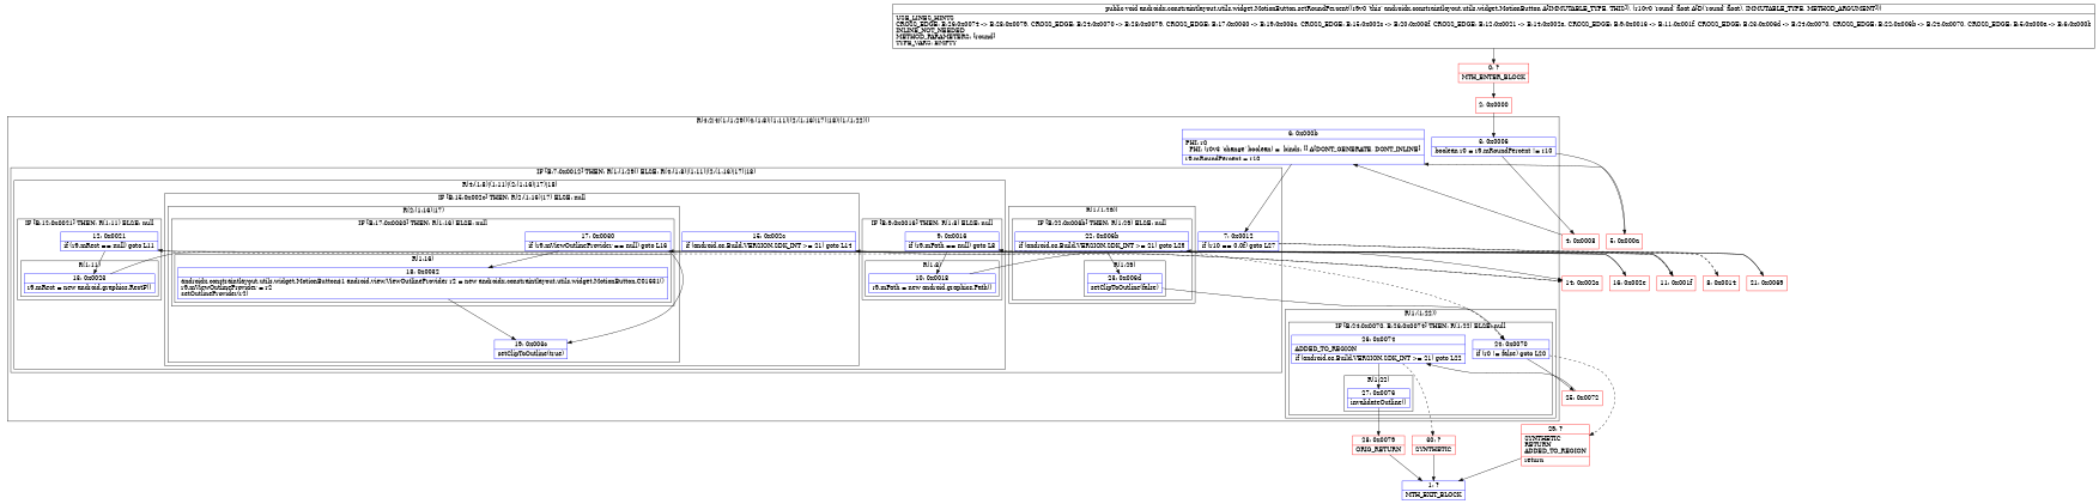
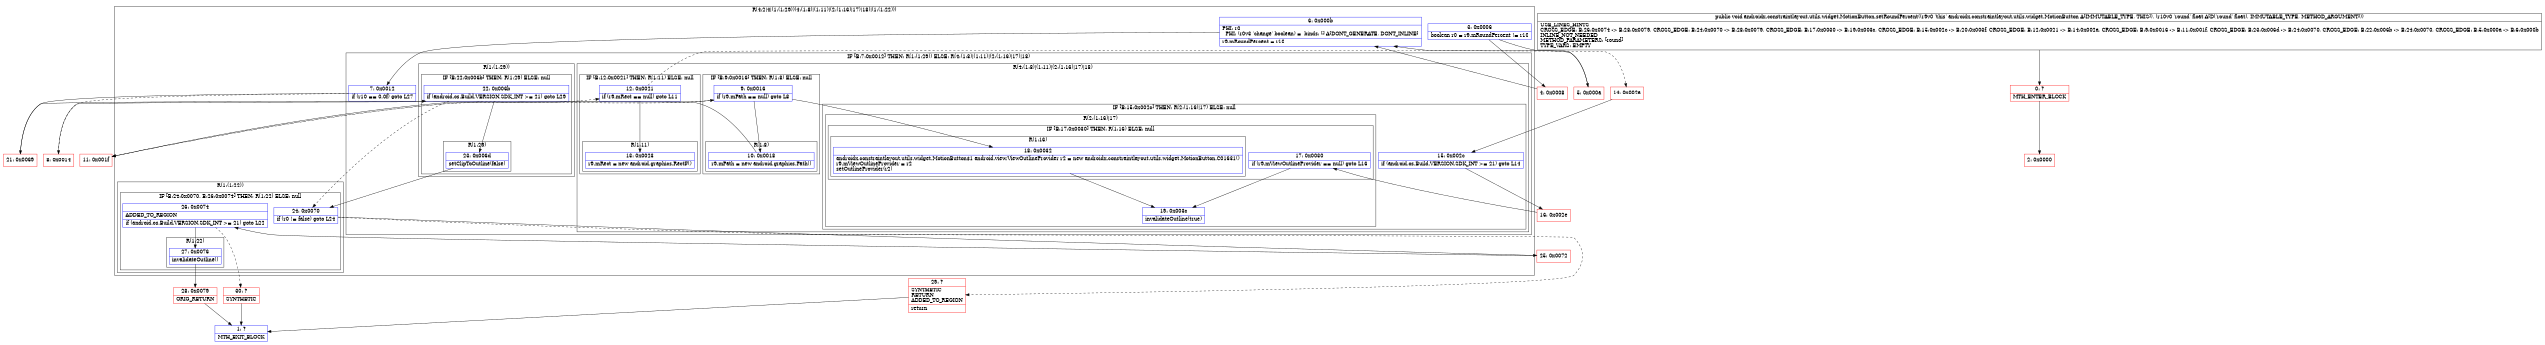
  digraph {
    node [color=blue shape=record]
    n1 [label="{23\:\ 0x006d|setClipToOutline(false)\l}"]
    n2 [label="{22\:\ 0x006b|if (android.os.Build.VERSION.SDK_INT \>= 21) goto L29\l}"]
    n3 [label="{10\:\ 0x0018|r9.mPath = new android.graphics.Path()\l}"]
    n4 [label="{9\:\ 0x0016|if (r9.mPath == null) goto L8\l}"]
    n5 [label="{13\:\ 0x0023|r9.mRect = new android.graphics.RectF()\l}"]
    n6 [label="{12\:\ 0x0021|if (r9.mRect == null) goto L11\l}"]
    n7 [label="{18\:\ 0x0032|androidx.constraintlayout.utils.widget.MotionButton$1 android.view.ViewOutlineProvider r2 = new androidx.constraintlayout.utils.widget.MotionButton.C01631()\lr9.mViewOutlineProvider = r2\lsetOutlineProvider(r2)\l}"]
    n8 [label="{17\:\ 0x0030|if (r9.mViewOutlineProvider == null) goto L16\l}"]
-   n9 [label="{19\:\ 0x003c|setClipToOutline(true)\l}"]
+   n9 [label="{19\:\ 0x003c|invalidateOutline(true)\l}"]
    n10 [label="{15\:\ 0x002c|if (android.os.Build.VERSION.SDK_INT \>= 21) goto L14\l}"]
    n11 [label="{7\:\ 0x0012|if (r10 == 0.0f) goto L27\l}"]
    n12 [label="{27\:\ 0x0076|invalidateOutline()\l}"]
-   n13 [label="{24\:\ 0x0070|if (r0 != false) goto L20\l}"]
+   n13 [label="{24\:\ 0x0070|if (r0 != false) goto L24\l}"]
    n14 [label="{26\:\ 0x0074|ADDED_TO_REGION\l|if (android.os.Build.VERSION.SDK_INT \>= 21) goto L22\l}"]
    n15 [label="{3\:\ 0x0006|boolean r0 = r9.mRoundPercent != r10\l}"]
    n16 [label="{6\:\ 0x000b|PHI: r0 \l  PHI: (r0v3 'change' boolean) =  binds: [] A[DONT_GENERATE, DONT_INLINE]\l|r9.mRoundPercent = r10\l}"]
    n17 [color=red label="{11\:\ 0x001f}"]
    n18 [color=red label="{14\:\ 0x002a}"]
    n19 [color=red label="{16\:\ 0x002e}"]
    n20 [color=red label="{8\:\ 0x0014}"]
    n21 [color=red label="{21\:\ 0x0069}"]
    n22 [color=red label="{28\:\ 0x0079|ORIG_RETURN\l}"]
    n23 [color=red label="{25\:\ 0x0072}"]
    n24 [color=red label="{29\:\ ?|SYNTHETIC\lRETURN\lADDED_TO_REGION\l|return\l}"]
    n25 [color=red label="{30\:\ ?|SYNTHETIC\l}"]
    n26 [color=red label="{4\:\ 0x0008}"]
    n27 [color=red label="{5\:\ 0x000a}"]
    n28 [label="{1\:\ ?|MTH_EXIT_BLOCK\l}"]
    n29 [color=red label="{0\:\ ?|MTH_ENTER_BLOCK\l}"]
    n30 [color=red label="{2\:\ 0x0000}"]
    n31 [label="{public void androidx.constraintlayout.utils.widget.MotionButton.setRoundPercent((r9v0 'this' androidx.constraintlayout.utils.widget.MotionButton A[IMMUTABLE_TYPE, THIS]), (r10v0 'round' float A[D('round' float), IMMUTABLE_TYPE, METHOD_ARGUMENT]))  | USE_LINES_HINTS\lCROSS_EDGE: B:26:0x0074 \-\> B:28:0x0079, CROSS_EDGE: B:24:0x0070 \-\> B:28:0x0079, CROSS_EDGE: B:17:0x0030 \-\> B:19:0x003c, CROSS_EDGE: B:15:0x002c \-\> B:20:0x003f, CROSS_EDGE: B:12:0x0021 \-\> B:14:0x002a, CROSS_EDGE: B:9:0x0016 \-\> B:11:0x001f, CROSS_EDGE: B:23:0x006d \-\> B:24:0x0070, CROSS_EDGE: B:22:0x006b \-\> B:24:0x0070, CROSS_EDGE: B:5:0x000a \-\> B:6:0x000b\lINLINE_NOT_NEEDED\lMETHOD_PARAMETERS: [round]\lTYPE_VARS: EMPTY\l}" color=""]
    subgraph cluster_1 {
      label="R(4:2|4|(1:(1:29))(4:(1:8)|(1:11)|(2:(1:16)|17)|18)|(1:(1:22)))"
      n15
      n16
      subgraph cluster_2 {
        label="IF [B:7:0x0012] THEN: R(1:(1:29)) ELSE: R(4:(1:8)|(1:11)|(2:(1:16)|17)|18)"
        n11
        subgraph cluster_3 {
          label="R(1:(1:29))"
          subgraph cluster_4 {
            label="IF [B:22:0x006b] THEN: R(1:29) ELSE: null"
            n2
            subgraph cluster_5 {
              label="R(1:29)"
              n1
            }
          }
        }
        subgraph cluster_6 {
          label="R(4:(1:8)|(1:11)|(2:(1:16)|17)|18)"
          subgraph cluster_7 {
            label="IF [B:9:0x0016] THEN: R(1:8) ELSE: null"
            n4
            subgraph cluster_8 {
              label="R(1:8)"
              n3
            }
          }
          subgraph cluster_9 {
            label="IF [B:12:0x0021] THEN: R(1:11) ELSE: null"
            n6
            subgraph cluster_10 {
              label="R(1:11)"
              n5
            }
          }
          subgraph cluster_11 {
            label="IF [B:15:0x002c] THEN: R(2:(1:16)|17) ELSE: null"
            n10
            subgraph cluster_12 {
              label="R(2:(1:16)|17)"
              n9
              subgraph cluster_13 {
                label="IF [B:17:0x0030] THEN: R(1:16) ELSE: null"
                n8
                subgraph cluster_14 {
                  label="R(1:16)"
                  n7
                }
              }
            }
          }
        }
      }
      subgraph cluster_15 {
        label="R(1:(1:22))"
        subgraph cluster_16 {
          label="IF [B:24:0x0070, B:26:0x0074] THEN: R(1:22) ELSE: null"
          n13
          n14
          subgraph cluster_17 {
            label="R(1:22)"
            n12
          }
        }
      }
    }
    n1 -> n13
    n2 -> n1
    n2 -> n13 [style=dashed]
    n3 -> n17
    n4 -> n3
    n4 -> n17 [style=dashed]
-   n5 -> n18
    n6 -> n5
    n6 -> n18 [style=dashed]
    n7 -> n9
-   n8 -> n7
+   n4 -> n7
    n8 -> n9 [style=solid]
    n10 -> n19
    n11 -> n20 [style=dashed]
    n11 -> n21
    n12 -> n22
    n13 -> n23
    n13 -> n24 [style=dashed]
    n14 -> n12
    n14 -> n25 [style=dashed]
    n15 -> n26
    n15 -> n27
    n16 -> n11
-   n17 -> n6
+   n17 -> n6 [style=dashed]
    n18 -> n10
    n19 -> n8
-   n20 -> n4 [style=dashed]
+   n20 -> n4
    n21 -> n2
    n22 -> n28
    n23 -> n14
    n24 -> n28
    n25 -> n28
    n26 -> n16
    n27 -> n16
    n29 -> n30
-   n30 -> n15
    n31 -> n29
  }
